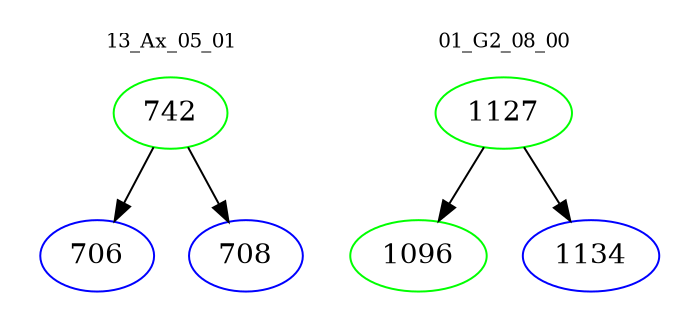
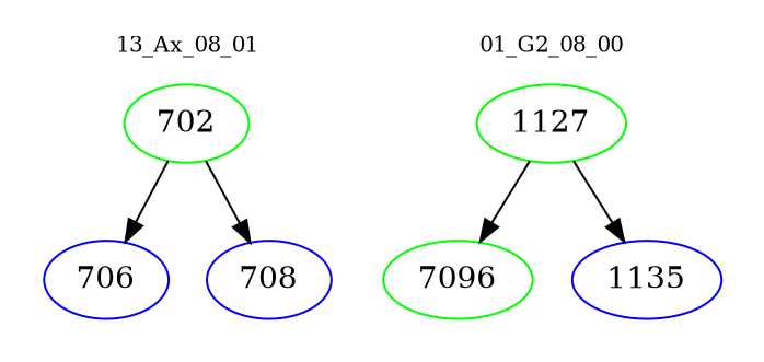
  digraph {
    node [color=green]
    edge [color=black]
-   n1 [label=742]
+   n1 [label=702]
    n2 [color=blue label=706]
    n3 [color=blue label=708]
    n4 [label=1127]
-   n5 [label=1096]
-   n6 [color=blue label=1134]
+   n5 [label=7096]
+   n6 [color=blue label=1135]
    subgraph cluster_1 {
      color=white
      fontsize=10
-     label="13_Ax_05_01"
+     label="13_Ax_08_01"
      n1
      n2
      n3
    }
    subgraph cluster_2 {
      color=white
      fontsize=10
      label="01_G2_08_00"
      n4
      n5
      n6
    }
    n1 -> n2
    n1 -> n3
    n4 -> n5
    n4 -> n6
  }
